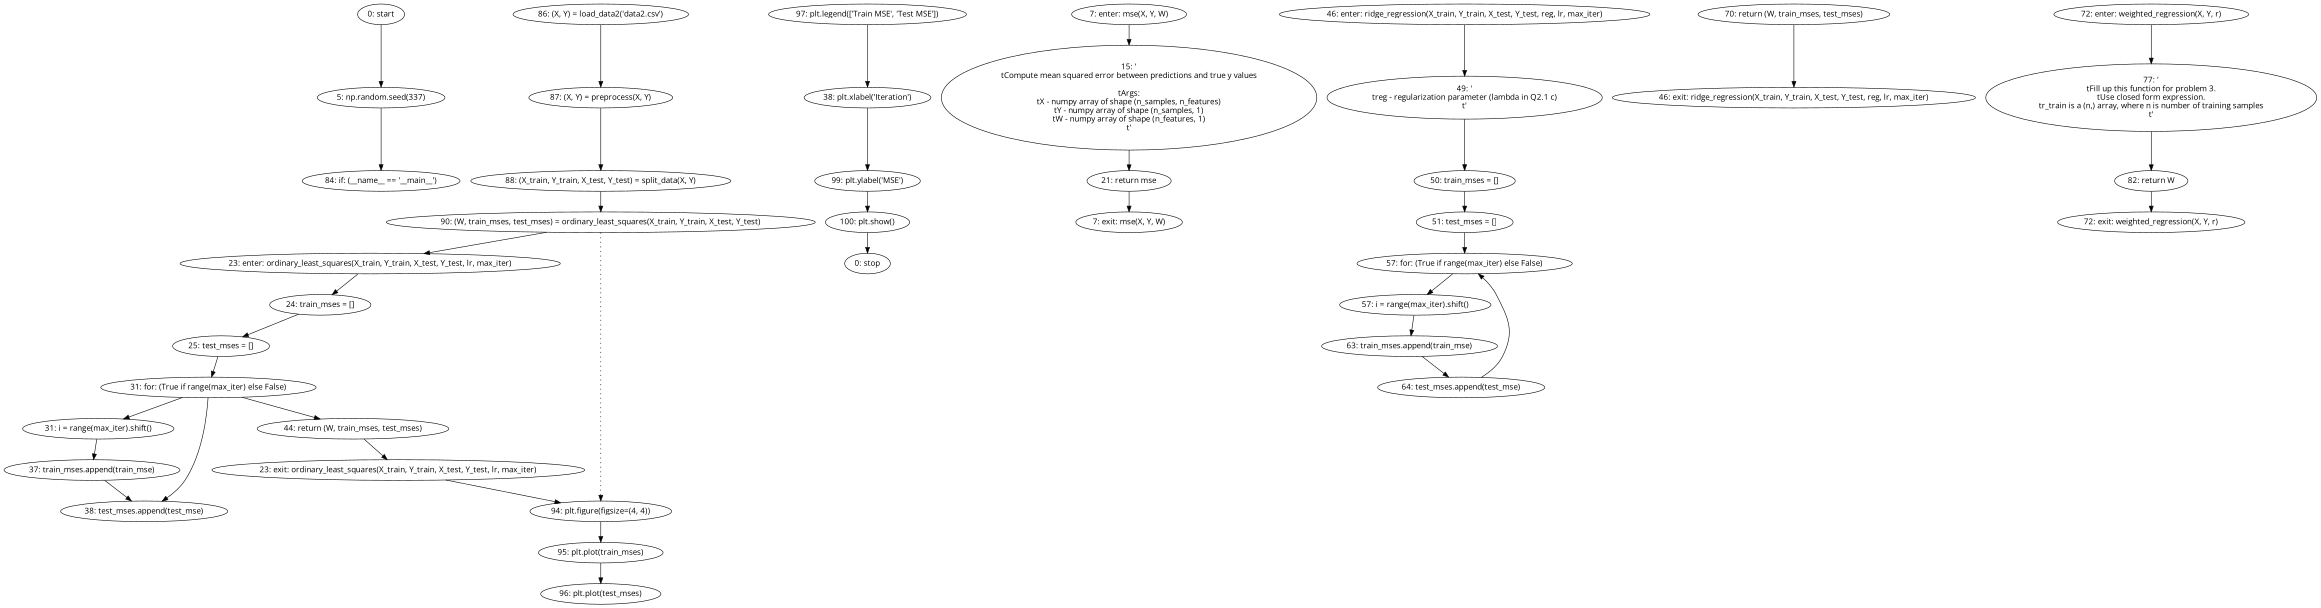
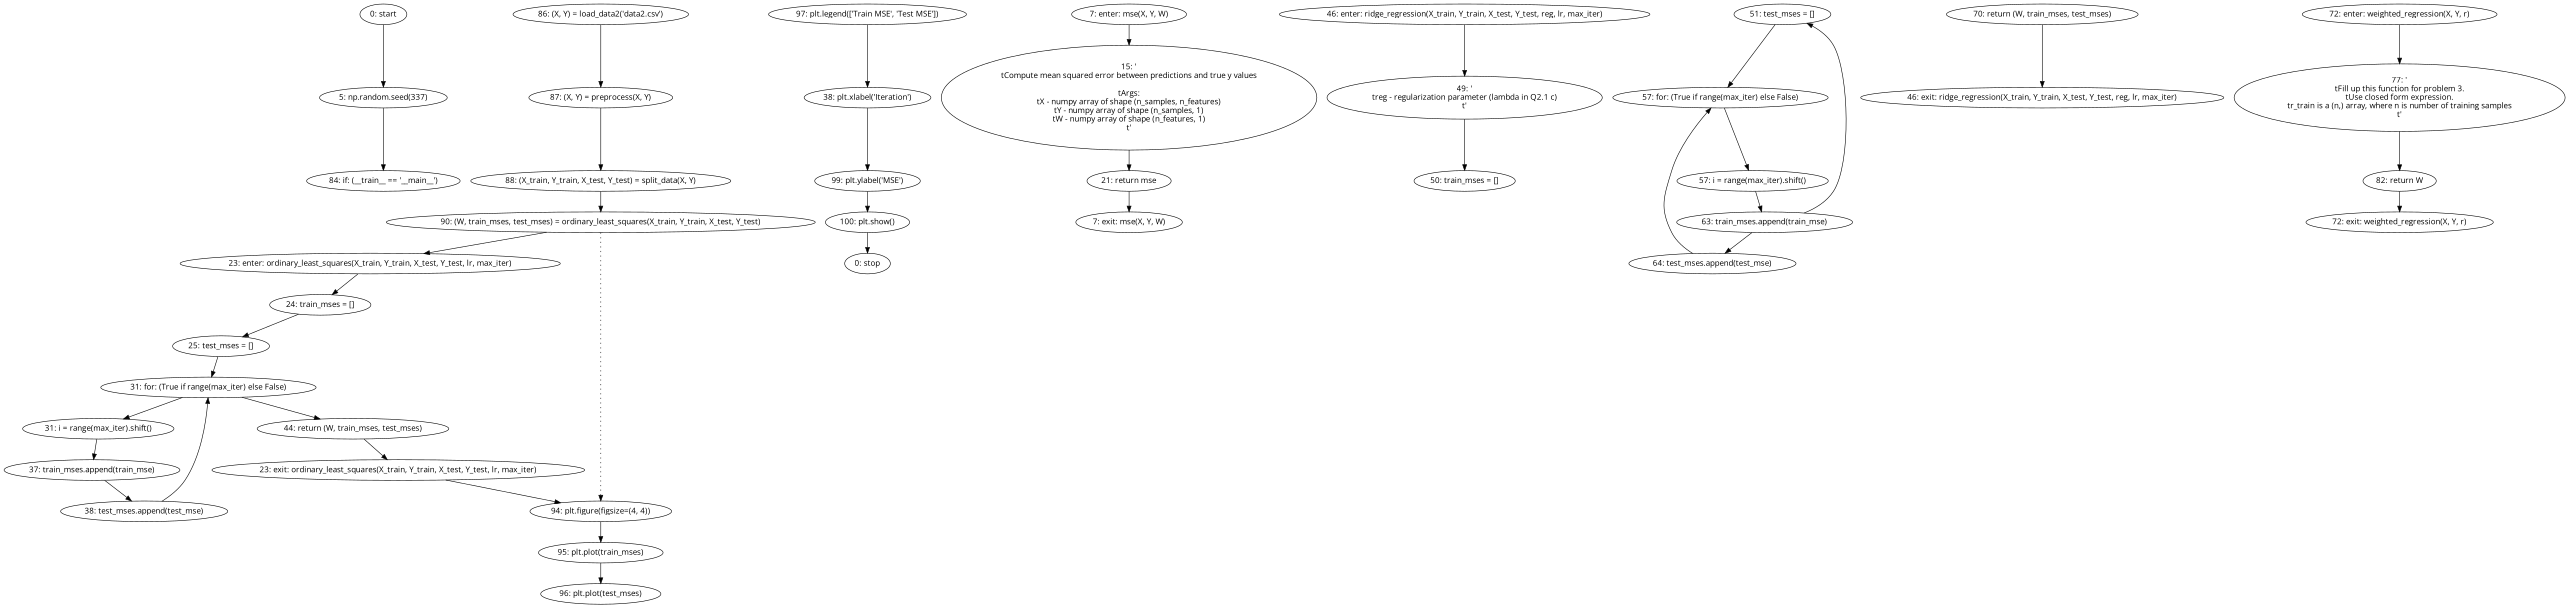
  strict digraph {
    fontname="Open Sans"
    node [fontname="Open Sans"]
    edge [fontname="Open Sans"]
    n1 [label="0: start"]
    n2 [label="5: np.random.seed(337)"]
-   n3 [label="84: if: (__name__ == '__main__')"]
+   n3 [label="84: if: (__train__ == '__main__')"]
    n4 [label="86: (X, Y) = load_data2('data2.csv')"]
    n5 [label="87: (X, Y) = preprocess(X, Y)"]
    n6 [label="0: stop"]
    n7 [label="88: (X_train, Y_train, X_test, Y_test) = split_data(X, Y)"]
    n8 [label="7: enter: mse(X, Y, W)"]
    n9 [label="15: '\n\tCompute mean squared error between predictions and true y values\n\n\tArgs:\n\tX - numpy array of shape (n_samples, n_features)\n\tY - numpy array of shape (n_samples, 1)\n\tW - numpy array of shape (n_features, 1)\n\t'"]
    n10 [label="21: return mse"]
    n11 [label="7: exit: mse(X, Y, W)"]
    n12 [label="23: enter: ordinary_least_squares(X_train, Y_train, X_test, Y_test, lr, max_iter)"]
    n13 [label="24: train_mses = []"]
    n14 [label="25: test_mses = []"]
    n15 [label="31: for: (True if range(max_iter) else False)"]
    n16 [label="44: return (W, train_mses, test_mses)"]
    n17 [label="31: i = range(max_iter).shift()"]
    n18 [label="90: (W, train_mses, test_mses) = ordinary_least_squares(X_train, Y_train, X_test, Y_test)"]
    n19 [label="94: plt.figure(figsize=(4, 4))"]
    n20 [label="95: plt.plot(train_mses)"]
    n21 [label="96: plt.plot(test_mses)"]
    n22 [label="23: exit: ordinary_least_squares(X_train, Y_train, X_test, Y_test, lr, max_iter)"]
    n23 [label="37: train_mses.append(train_mse)"]
    n24 [label="38: test_mses.append(test_mse)"]
    n25 [label="46: enter: ridge_regression(X_train, Y_train, X_test, Y_test, reg, lr, max_iter)"]
    n26 [label="49: '\n\treg - regularization parameter (lambda in Q2.1 c)\n\t'"]
    n27 [label="50: train_mses = []"]
    n28 [label="51: test_mses = []"]
    n29 [label="57: for: (True if range(max_iter) else False)"]
    n30 [label="46: exit: ridge_regression(X_train, Y_train, X_test, Y_test, reg, lr, max_iter)"]
    n31 [label="70: return (W, train_mses, test_mses)"]
    n32 [label="57: i = range(max_iter).shift()"]
    n33 [label="63: train_mses.append(train_mse)"]
    n34 [label="64: test_mses.append(test_mse)"]
    n35 [label="72: enter: weighted_regression(X, Y, r)"]
    n36 [label="77: '\n\tFill up this function for problem 3.\n\tUse closed form expression.\n\tr_train is a (n,) array, where n is number of training samples\n\t'"]
    n37 [label="82: return W"]
    n38 [label="72: exit: weighted_regression(X, Y, r)"]
    n39 [label="97: plt.legend(['Train MSE', 'Test MSE'])"]
    n40 [label="38: plt.xlabel('Iteration')"]
    n41 [label="99: plt.ylabel('MSE')"]
    n42 [label="100: plt.show()"]
    n1 -> n2
    n2 -> n3
    n4 -> n5
    n5 -> n7
    n7 -> n18
    n8 -> n9
    n9 -> n10
    n10 -> n11
    n12 -> n13
    n13 -> n14
    n14 -> n15
    n15 -> n16
    n15 -> n17
    n16 -> n22
    n17 -> n23
    n18 -> n12
    n18 -> n19 [style=dotted weight=100]
    n19 -> n20
    n20 -> n21
    n22 -> n19
    n23 -> n24
-   n15 -> n24
+   n24 -> n15
    n25 -> n26
    n26 -> n27
-   n27 -> n28
+   n33 -> n28
    n28 -> n29
    n29 -> n32
    n31 -> n30
    n32 -> n33
    n33 -> n34
    n34 -> n29
    n35 -> n36
    n36 -> n37
    n37 -> n38
    n39 -> n40
    n40 -> n41
    n41 -> n42
    n42 -> n6
  }
